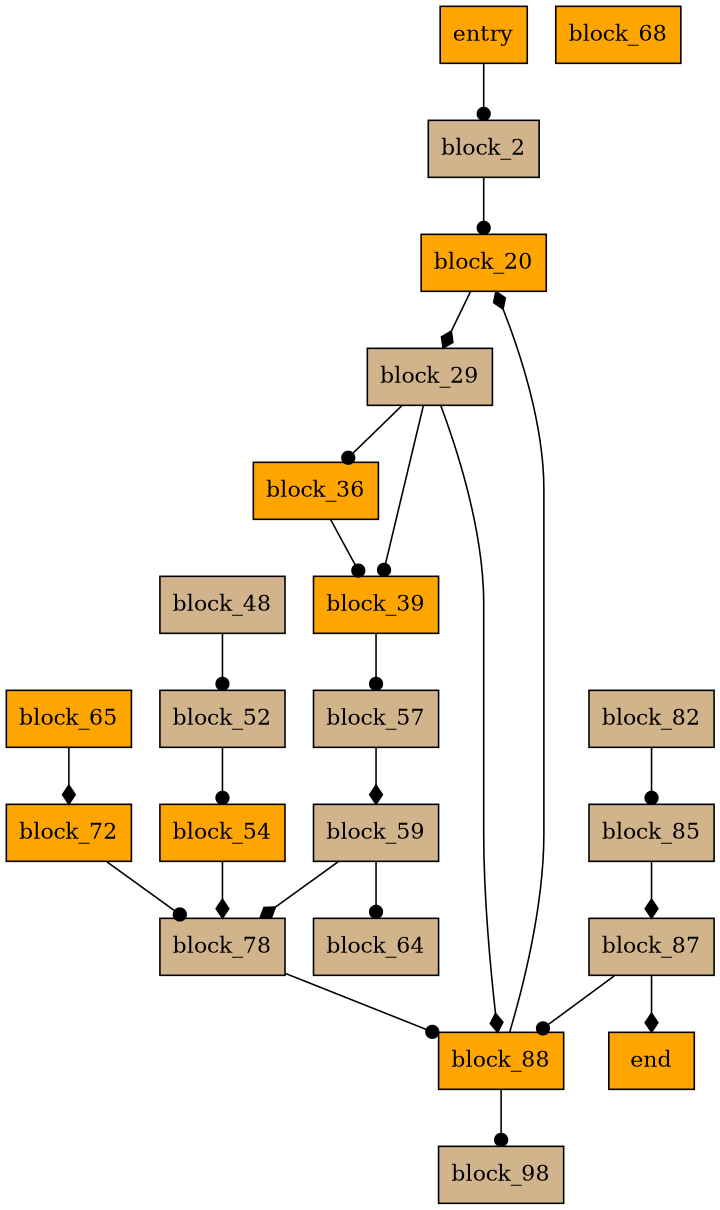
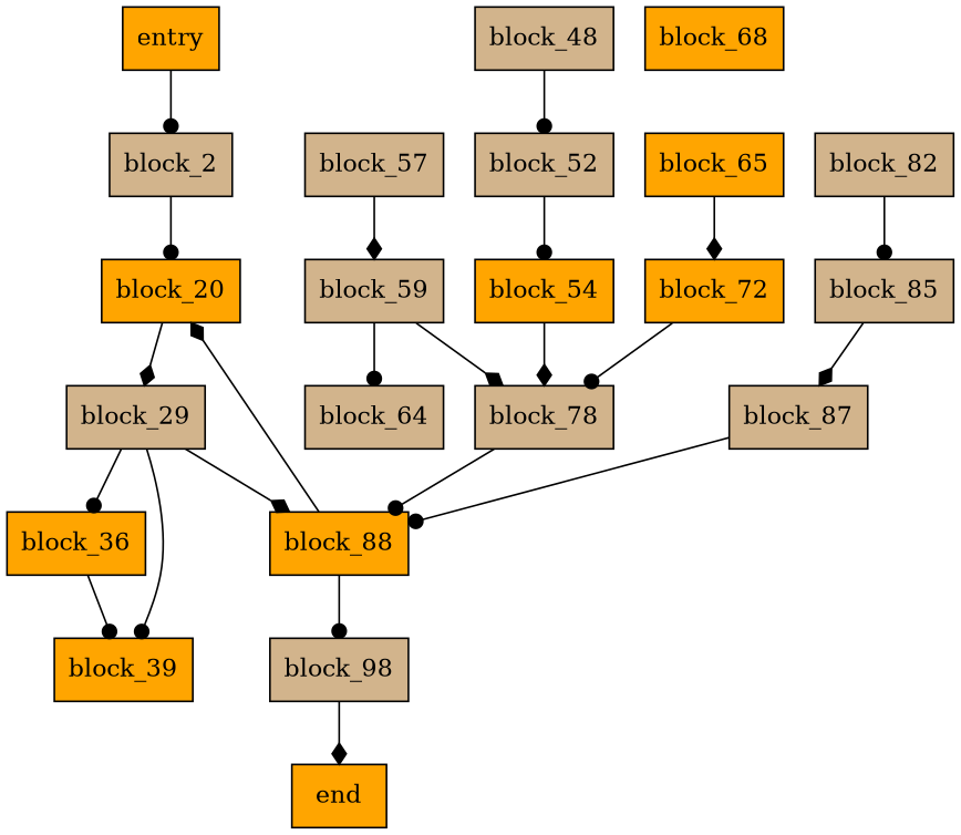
  digraph {
    node [fillcolor=tan shape=rectangle style=filled]
    edge [arrowhead=dot]
    n1 [fillcolor=orange label=entry]
    n2 [label=block_2]
    n3 [fillcolor=orange label=block_20]
    n4 [label=block_29]
    n5 [fillcolor=orange label=block_36]
    n6 [fillcolor=orange label=block_39]
    n7 [fillcolor=orange label=block_88]
    n8 [label=block_57]
    n9 [label=block_98]
    n10 [label=block_59]
    n11 [label=block_48]
    n12 [label=block_52]
    n13 [fillcolor=orange label=block_54]
    n14 [label=block_78]
    n15 [label=block_64]
    n16 [fillcolor=orange label=block_65]
    n17 [fillcolor=orange label=block_72]
    n18 [fillcolor=orange label=block_68]
    n19 [label=block_82]
    n20 [label=block_85]
    n21 [label=block_87]
    end [fillcolor=orange]
    n1 -> n2
    n2 -> n3
    n3 -> n4 [arrowhead=diamond]
    n4 -> n5
    n4 -> n6
    n4 -> n7 [arrowhead=diamond]
    n5 -> n6
-   n6 -> n8
    n7 -> n3 [arrowhead=diamond]
    n7 -> n9
    n8 -> n10 [arrowhead=diamond]
-   n21 -> end [arrowhead=diamond]
+   n9 -> end [arrowhead=diamond]
    n10 -> n14 [arrowhead=diamond]
    n10 -> n15
    n11 -> n12
    n12 -> n13
    n13 -> n14 [arrowhead=diamond]
    n14 -> n7
    n16 -> n17 [arrowhead=diamond]
    n17 -> n14
    n19 -> n20
    n20 -> n21 [arrowhead=diamond]
    n21 -> n7
  }
